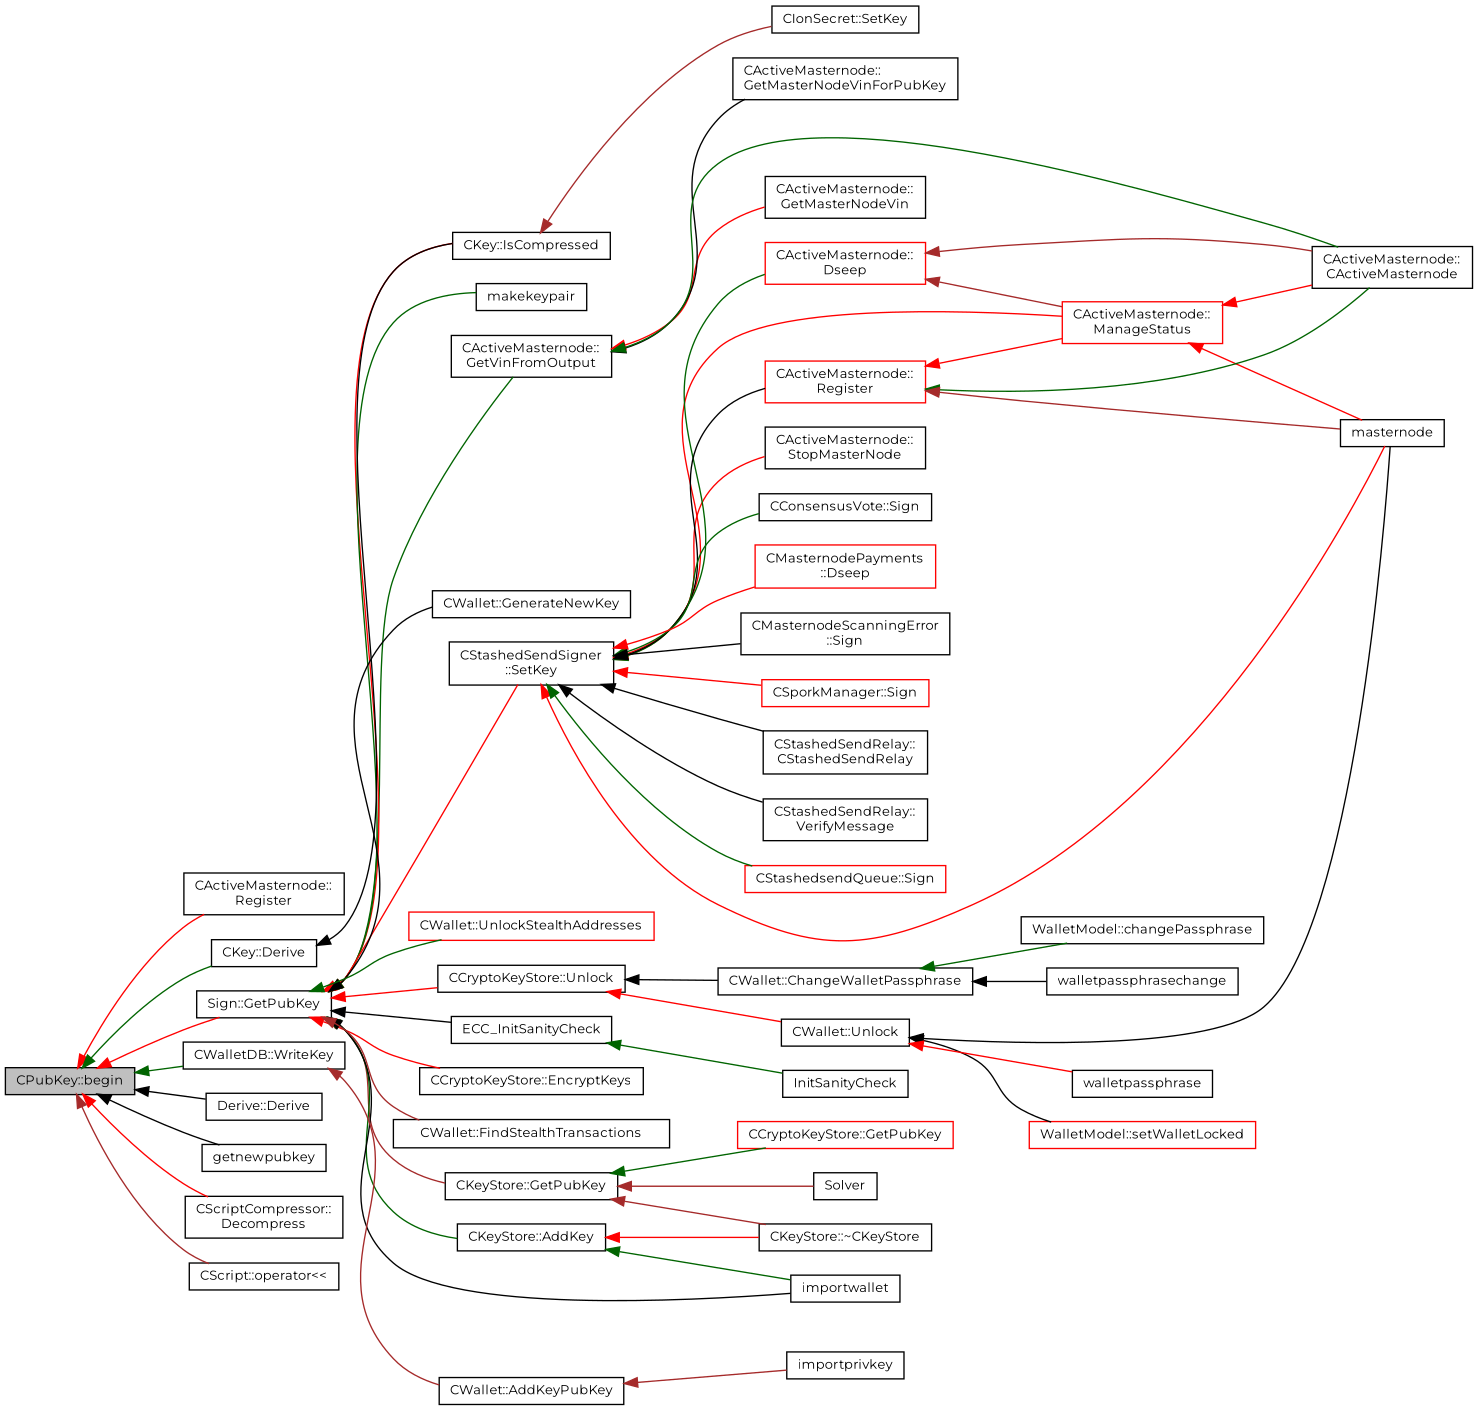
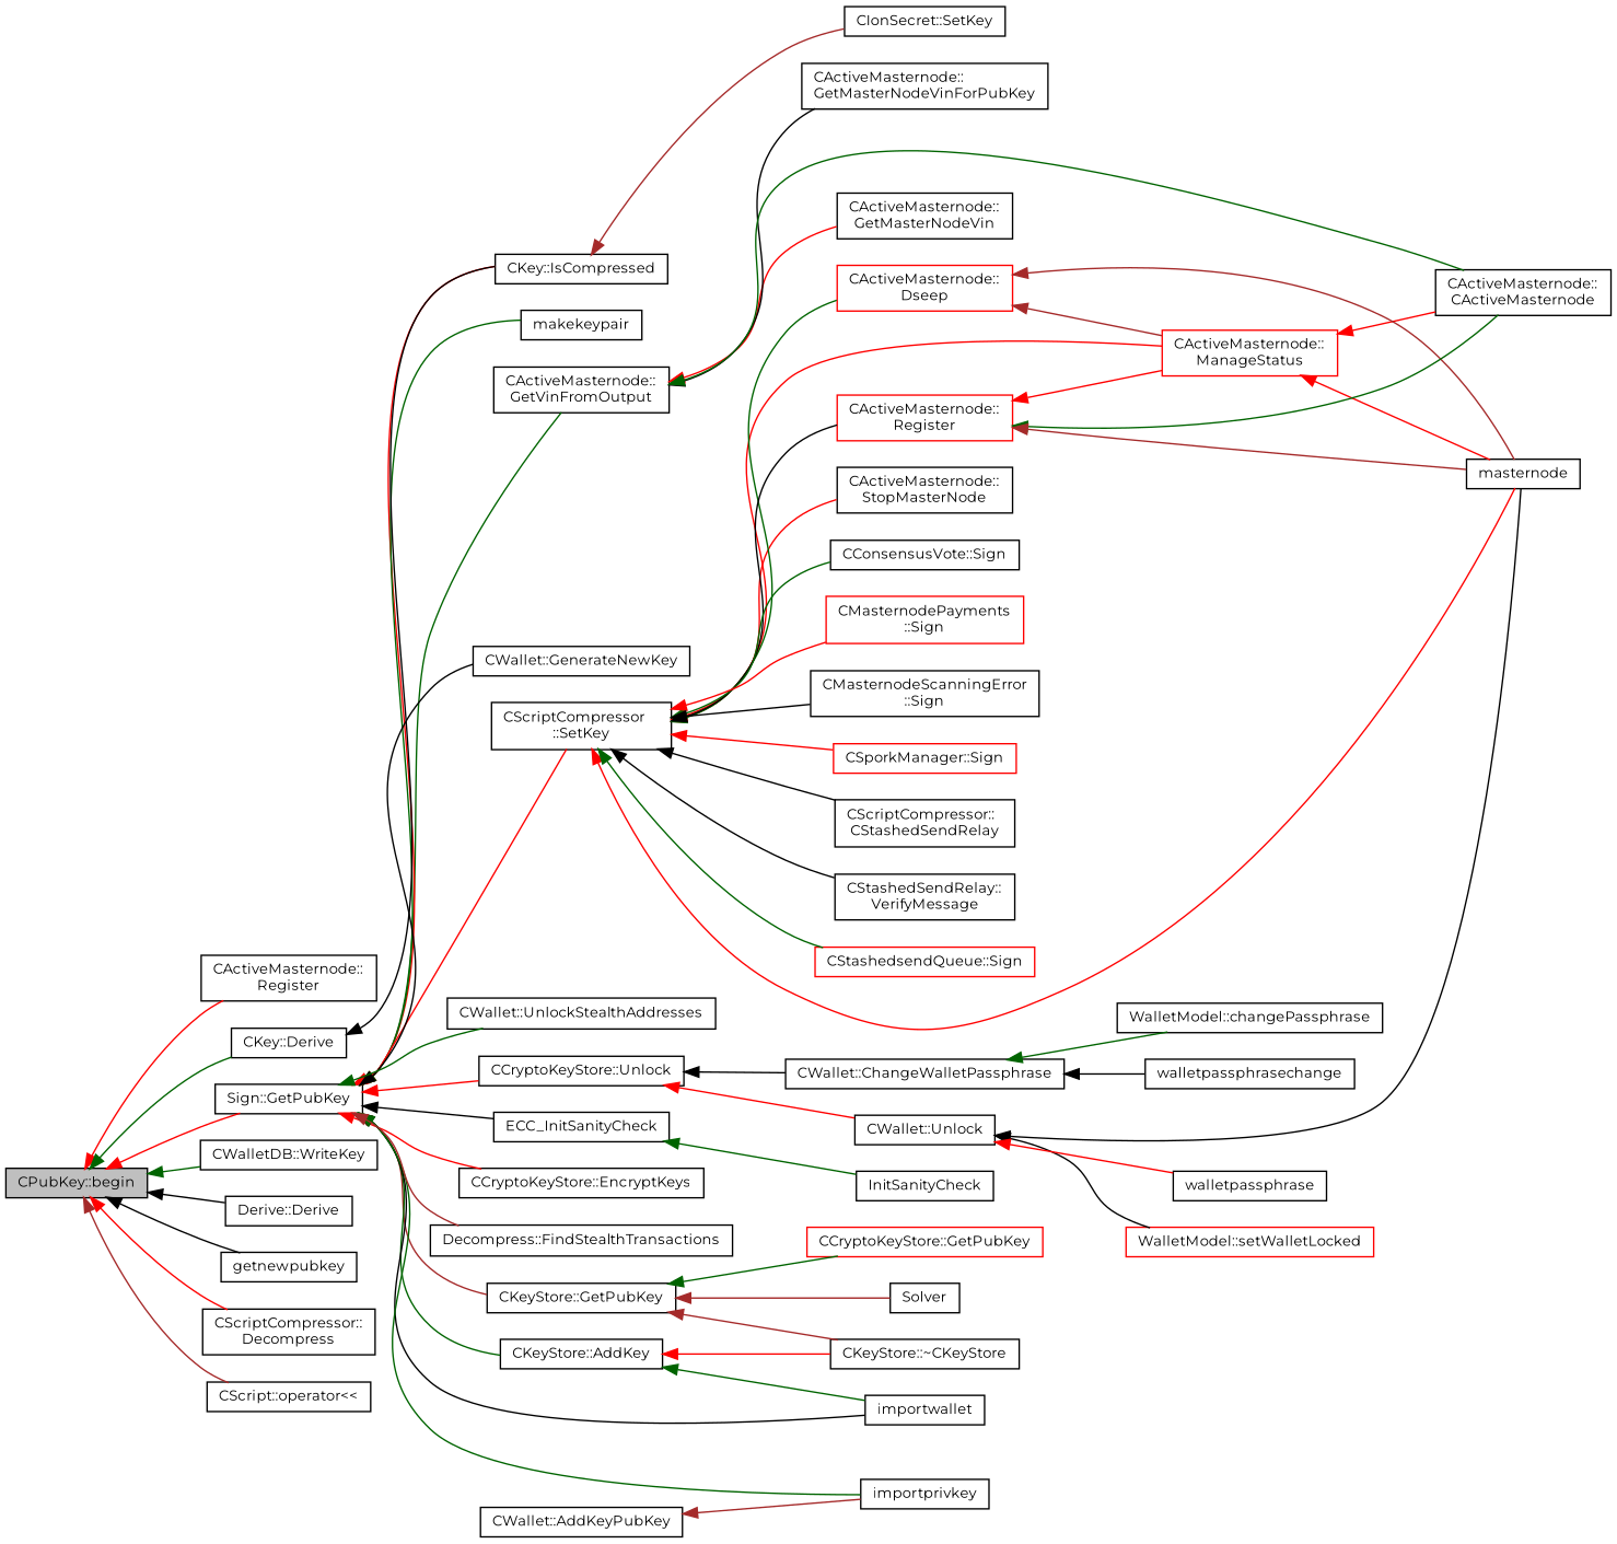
  digraph {
    fontname=Montserrat
    rankdir=LR
    node [color=black fillcolor=white fontname=Montserrat fontsize=10 shape=record style=filled]
    edge [color=red dir=back fontname=Montserrat fontsize=10 labelfontname=Helvetica labelfontsize=10 style=solid]
    n1 [fillcolor=grey75 fontcolor=black height=0.2 label="CPubKey::begin" width=0.4]
    n2 [height=0.2 label="CActiveMasternode::\lRegister" width=0.4]
    n3 [height=0.2 label="Sign::GetPubKey" width=0.4]
    n4 [height=0.2 label="CKey::Derive" width=0.4]
    n5 [height=0.2 label="Derive::Derive" width=0.4]
    n6 [height=0.2 label=getnewpubkey width=0.4]
    n7 [height=0.2 label="CScriptCompressor::\lDecompress" width=0.4]
    n8 [height=0.2 label="CScript::operator\<\<" width=0.4]
    n9 [height=0.2 label="CWalletDB::WriteKey" width=0.4]
    n10 [height=0.2 label="CActiveMasternode::\lGetVinFromOutput" width=0.4]
    n11 [height=0.2 label="CCryptoKeyStore::Unlock" width=0.4]
    n12 [height=0.2 label="CCryptoKeyStore::EncryptKeys" width=0.4]
    n13 [height=0.2 label=ECC_InitSanityCheck width=0.4]
    n14 [height=0.2 label="CKey::IsCompressed" width=0.4]
    n15 [height=0.2 label="CKeyStore::GetPubKey" width=0.4]
    n16 [height=0.2 label="CKeyStore::AddKey" width=0.4]
    n17 [height=0.2 label=importwallet width=0.4]
    n18 [height=0.2 label=importprivkey width=0.4]
    n19 [height=0.2 label=makekeypair width=0.4]
-   n20 [height=0.2 label="CStashedSendSigner\l::SetKey" width=0.4]
+   n20 [height=0.2 label="CScriptCompressor\l::SetKey" width=0.4]
    n21 [height=0.2 label="CWallet::GenerateNewKey" width=0.4]
-   n22 [color=red height=0.2 label="CWallet::UnlockStealthAddresses" width=0.4]
-   n23 [height=0.2 label="CWallet::FindStealthTransactions" width=0.4]
+   n22 [height=0.2 label="CWallet::UnlockStealthAddresses" width=0.4]
+   n23 [height=0.2 label="Decompress::FindStealthTransactions" width=0.4]
    n24 [height=0.2 label="CWallet::AddKeyPubKey" width=0.4]
    n25 [height=0.2 label="CActiveMasternode::\lGetMasterNodeVin" width=0.4]
    n26 [height=0.2 label="CActiveMasternode::\lGetMasterNodeVinForPubKey" width=0.4]
    n27 [height=0.2 label="CActiveMasternode::\lCActiveMasternode" width=0.4]
    n28 [height=0.2 label="CWallet::Unlock" width=0.4]
    n29 [height=0.2 label="CWallet::ChangeWalletPassphrase" width=0.4]
    n30 [height=0.2 label=InitSanityCheck width=0.4]
    n31 [height=0.2 label="CIonSecret::SetKey" width=0.4]
    n32 [color=red height=0.2 label="CCryptoKeyStore::GetPubKey" width=0.4]
    n33 [height=0.2 label="CKeyStore::~CKeyStore" width=0.4]
    n34 [height=0.2 label=Solver width=0.4]
    n35 [height=0.2 label=masternode width=0.4]
    n36 [color=red height=0.2 label="CActiveMasternode::\lManageStatus" width=0.4]
    n37 [height=0.2 label="CActiveMasternode::\lStopMasterNode" width=0.4]
    n38 [color=red height=0.2 label="CActiveMasternode::\lDseep" width=0.4]
    n39 [color=red height=0.2 label="CActiveMasternode::\lRegister" width=0.4]
    n40 [height=0.2 label="CConsensusVote::Sign" width=0.4]
-   n41 [color=red height=0.2 label="CMasternodePayments\l::Dseep" width=0.4]
+   n41 [color=red height=0.2 label="CMasternodePayments\l::Sign" width=0.4]
    n42 [height=0.2 label="CMasternodeScanningError\l::Sign" width=0.4]
    n43 [color=red height=0.2 label="CSporkManager::Sign" width=0.4]
-   n44 [height=0.2 label="CStashedSendRelay::\lCStashedSendRelay" width=0.4]
+   n44 [height=0.2 label="CScriptCompressor::\lCStashedSendRelay" width=0.4]
    n45 [height=0.2 label="CStashedSendRelay::\lVerifyMessage" width=0.4]
    n46 [color=red height=0.2 label="CStashedsendQueue::Sign" width=0.4]
    n47 [color=red height=0.2 label="WalletModel::setWalletLocked" width=0.4]
    n48 [height=0.2 label=walletpassphrase width=0.4]
    n49 [height=0.2 label="WalletModel::changePassphrase" width=0.4]
    n50 [height=0.2 label=walletpassphrasechange width=0.4]
    n1 -> n2
    n1 -> n3
    n1 -> n4 [color=darkgreen]
    n1 -> n5 [color=black]
    n1 -> n6 [color=black]
    n1 -> n7
    n1 -> n8 [color=brown]
    n1 -> n9 [color=darkgreen]
    n3 -> n10 [color=darkgreen]
    n3 -> n11
    n3 -> n12
    n3 -> n13 [color=black]
    n3 -> n14
    n3 -> n15 [color=brown]
    n3 -> n16 [color=darkgreen]
    n3 -> n17 [color=black]
+   n3 -> n18 [color=darkgreen]
    n3 -> n19 [color=darkgreen]
    n3 -> n20
    n3 -> n21 [color=black]
    n3 -> n22 [color=darkgreen]
    n3 -> n23 [color=brown]
    n4 -> n14 [color=black]
-   n9 -> n24 [color=brown]
    n10 -> n25
    n10 -> n26 [color=black]
    n10 -> n27 [color=darkgreen]
    n11 -> n28
    n11 -> n29 [color=black]
    n13 -> n30 [color=darkgreen]
    n14 -> n31 [color=brown]
    n15 -> n32 [color=darkgreen]
    n15 -> n33 [color=brown]
    n15 -> n34 [color=brown]
    n16 -> n17 [color=darkgreen]
    n16 -> n33
    n20 -> n35
    n20 -> n36
    n20 -> n37
    n20 -> n38 [color=darkgreen]
    n20 -> n39 [color=black]
    n20 -> n40 [color=darkgreen]
    n20 -> n41
    n20 -> n42 [color=black]
    n20 -> n43
    n20 -> n44 [color=black]
    n20 -> n45 [color=black]
    n20 -> n46 [color=darkgreen]
    n24 -> n18 [color=brown]
    n28 -> n35 [color=black]
    n28 -> n47 [color=black]
    n28 -> n48
    n29 -> n49 [color=darkgreen]
    n29 -> n50 [color=black]
    n36 -> n27
    n36 -> n35
-   n38 -> n27 [color=brown]
+   n38 -> n35 [color=brown]
    n38 -> n36 [color=brown]
    n39 -> n27 [color=darkgreen]
    n39 -> n35 [color=brown]
    n39 -> n36
  }
